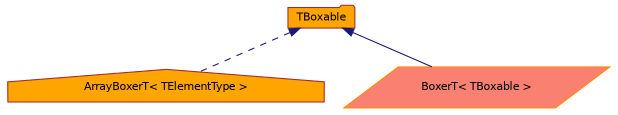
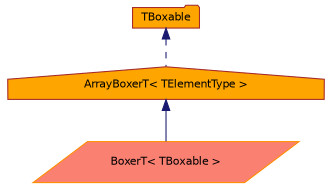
  digraph {
    node [color=brown fillcolor=orange fontname=Helvetica fontsize=10 style=filled]
    edge [color=midnightblue dir=back fontname=Helvetica fontsize=10 labelfontname=Helvetica labelfontsize=10]
    n1 [fontcolor=black height=0.2 label=TBoxable shape=folder width=0.4]
    n2 [height=0.2 label="ArrayBoxerT\< TElementType \>" shape=house width=0.4]
    n3 [color=darkorange fillcolor=salmon height=0.2 label="BoxerT\< TBoxable \>" shape=parallelogram width=0.4]
    n1 -> n2 [style=dashed]
-   n1 -> n3 [style=solid]
+   n2 -> n3 [style=solid]
  }
